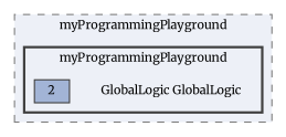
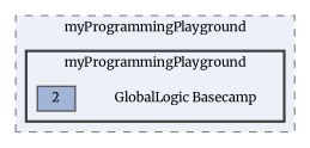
  digraph {
    compound=true
    fontname=Merriweather
    node [fontname=Merriweather fontsize=10]
-   n1 [height=0.2 label="GlobalLogic GlobalLogic" shape=plaintext width=0.4]
+   n1 [height=0.2 label="GlobalLogic Basecamp" shape=plaintext width=0.4]
    n2 [color=grey25 fillcolor="#a2b4d6" height=0.2 label=2 shape=box style=filled width=0.4]
    subgraph cluster_1 {
      bgcolor="#edf0f7"
      fontsize=10
      label=myProgrammingPlayground
      pencolor=grey50
      style="filled,dashed"
      subgraph cluster_2 {
        bgcolor="#edf0f7"
        fontsize=10
        pencolor=grey25
        style="filled,bold"
        n1
        n2
      }
    }
  }
